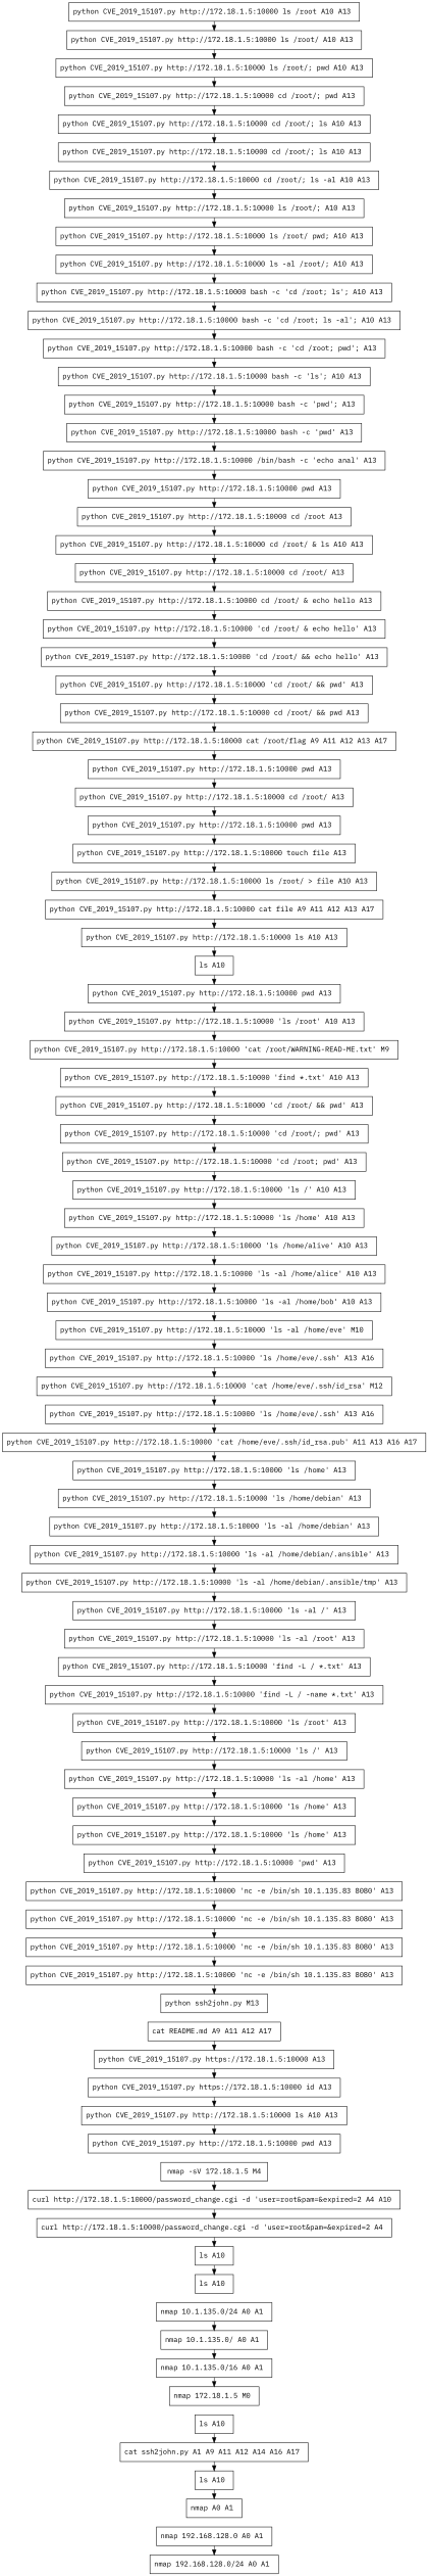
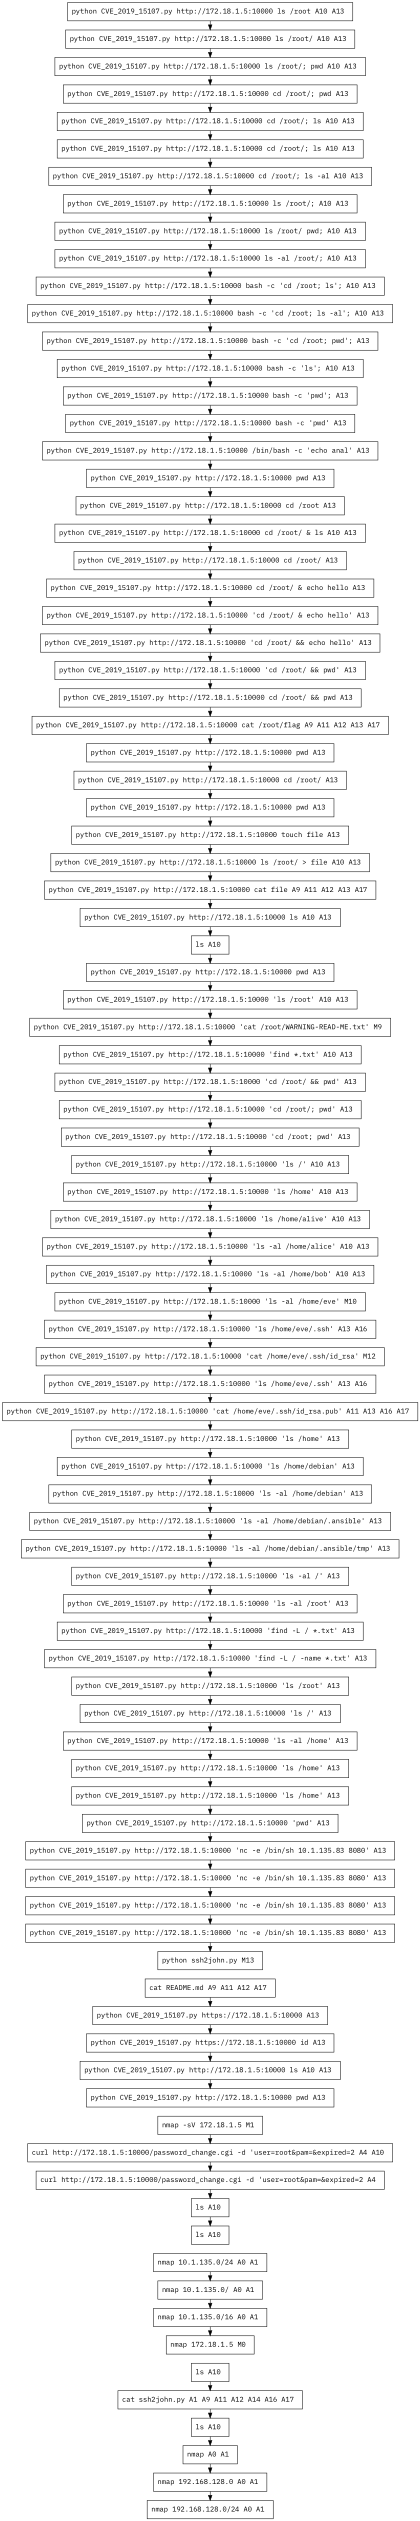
  digraph {
    fontname="IBM Plex Mono"
    rankdir=LR
    node [fontname="IBM Plex Mono" shape=box]
    edge [constraint=false fontname="IBM Plex Mono"]
    n1 [label="ls A10 "]
    n2 [label="cat ssh2john.py A1 A9 A11 A12 A14 A16 A17 "]
    n3 [label="ls A10 "]
    n4 [label="nmap A0 A1 "]
    n5 [label="nmap 192.168.128.0 A0 A1 "]
    n6 [label="nmap 192.168.128.0/24 A0 A1 "]
    n7 [label="nmap 10.1.135.0/24 A0 A1 "]
    n8 [label="nmap 10.1.135.0/ A0 A1 "]
    n9 [label="nmap 10.1.135.0/16 A0 A1 "]
    n10 [label="nmap 172.18.1.5 M0 "]
-   n11 [label="nmap -sV 172.18.1.5 M4"]
+   n11 [label="nmap -sV 172.18.1.5 M1 "]
    n12 [label="curl http://172.18.1.5:10000/password_change.cgi -d 'user=root&pam=&expired=2 A4 A10 "]
    n13 [label="curl http://172.18.1.5:10000/password_change.cgi -d 'user=root&pam=&expired=2 A4 "]
    n14 [label="ls A10 "]
    n15 [label="ls A10 "]
    n16 [label="cat README.md A9 A11 A12 A17 "]
    n17 [label="python CVE_2019_15107.py https://172.18.1.5:10000 A13 "]
    n18 [label="python CVE_2019_15107.py https://172.18.1.5:10000 id A13 "]
    n19 [label="python CVE_2019_15107.py http://172.18.1.5:10000 ls A10 A13 "]
    n20 [label="python CVE_2019_15107.py http://172.18.1.5:10000 pwd A13 "]
    n21 [label="python CVE_2019_15107.py http://172.18.1.5:10000 ls /root A10 A13 "]
    n22 [label="python CVE_2019_15107.py http://172.18.1.5:10000 ls /root/ A10 A13 "]
    n23 [label="python CVE_2019_15107.py http://172.18.1.5:10000 ls /root/; pwd A10 A13 "]
    n24 [label="python CVE_2019_15107.py http://172.18.1.5:10000 cd /root/; pwd A13 "]
    n25 [label="python CVE_2019_15107.py http://172.18.1.5:10000 cd /root/; ls A10 A13 "]
    n26 [label="python CVE_2019_15107.py http://172.18.1.5:10000 cd /root/; ls A10 A13 "]
    n27 [label="python CVE_2019_15107.py http://172.18.1.5:10000 cd /root/; ls -al A10 A13 "]
    n28 [label="python CVE_2019_15107.py http://172.18.1.5:10000 ls /root/; A10 A13 "]
    n29 [label="python CVE_2019_15107.py http://172.18.1.5:10000 ls /root/ pwd; A10 A13 "]
    n30 [label="python CVE_2019_15107.py http://172.18.1.5:10000 ls -al /root/; A10 A13 "]
    n31 [label="python CVE_2019_15107.py http://172.18.1.5:10000 bash -c 'cd /root; ls'; A10 A13 "]
    n32 [label="python CVE_2019_15107.py http://172.18.1.5:10000 bash -c 'cd /root; ls -al'; A10 A13 "]
    n33 [label="python CVE_2019_15107.py http://172.18.1.5:10000 bash -c 'cd /root; pwd'; A13 "]
    n34 [label="python CVE_2019_15107.py http://172.18.1.5:10000 bash -c 'ls'; A10 A13 "]
    n35 [label="python CVE_2019_15107.py http://172.18.1.5:10000 bash -c 'pwd'; A13 "]
    n36 [label="python CVE_2019_15107.py http://172.18.1.5:10000 bash -c 'pwd' A13 "]
    n37 [label="python CVE_2019_15107.py http://172.18.1.5:10000 /bin/bash -c 'echo anal' A13 "]
    n38 [label="python CVE_2019_15107.py http://172.18.1.5:10000 pwd A13 "]
    n39 [label="python CVE_2019_15107.py http://172.18.1.5:10000 cd /root A13 "]
    n40 [label="python CVE_2019_15107.py http://172.18.1.5:10000 cd /root/ & ls A10 A13 "]
    n41 [label="python CVE_2019_15107.py http://172.18.1.5:10000 cd /root/ A13 "]
    n42 [label="python CVE_2019_15107.py http://172.18.1.5:10000 cd /root/ & echo hello A13 "]
    n43 [label="python CVE_2019_15107.py http://172.18.1.5:10000 'cd /root/ & echo hello' A13 "]
    n44 [label="python CVE_2019_15107.py http://172.18.1.5:10000 'cd /root/ && echo hello' A13 "]
    n45 [label="python CVE_2019_15107.py http://172.18.1.5:10000 'cd /root/ && pwd' A13 "]
    n46 [label="python CVE_2019_15107.py http://172.18.1.5:10000 cd /root/ && pwd A13 "]
    n47 [label="python CVE_2019_15107.py http://172.18.1.5:10000 cat /root/flag A9 A11 A12 A13 A17 "]
    n48 [label="python CVE_2019_15107.py http://172.18.1.5:10000 pwd A13 "]
    n49 [label="python CVE_2019_15107.py http://172.18.1.5:10000 cd /root/ A13 "]
    n50 [label="python CVE_2019_15107.py http://172.18.1.5:10000 pwd A13 "]
    n51 [label="python CVE_2019_15107.py http://172.18.1.5:10000 touch file A13 "]
    n52 [label="python CVE_2019_15107.py http://172.18.1.5:10000 ls /root/ > file A10 A13 "]
    n53 [label="python CVE_2019_15107.py http://172.18.1.5:10000 cat file A9 A11 A12 A13 A17 "]
    n54 [label="python CVE_2019_15107.py http://172.18.1.5:10000 ls A10 A13 "]
    n55 [label="ls A10 "]
    n56 [label="python CVE_2019_15107.py http://172.18.1.5:10000 pwd A13 "]
    n57 [label="python CVE_2019_15107.py http://172.18.1.5:10000 'ls /root' A10 A13 "]
    n58 [label="python CVE_2019_15107.py http://172.18.1.5:10000 'cat /root/WARNING-READ-ME.txt' M9 "]
    n59 [label="python CVE_2019_15107.py http://172.18.1.5:10000 'find *.txt' A10 A13 "]
    n60 [label="python CVE_2019_15107.py http://172.18.1.5:10000 'cd /root/ && pwd' A13 "]
    n61 [label="python CVE_2019_15107.py http://172.18.1.5:10000 'cd /root/; pwd' A13 "]
    n62 [label="python CVE_2019_15107.py http://172.18.1.5:10000 'cd /root; pwd' A13 "]
    n63 [label="python CVE_2019_15107.py http://172.18.1.5:10000 'ls /' A10 A13 "]
    n64 [label="python CVE_2019_15107.py http://172.18.1.5:10000 'ls /home' A10 A13 "]
    n65 [label="python CVE_2019_15107.py http://172.18.1.5:10000 'ls /home/alive' A10 A13 "]
    n66 [label="python CVE_2019_15107.py http://172.18.1.5:10000 'ls -al /home/alice' A10 A13 "]
    n67 [label="python CVE_2019_15107.py http://172.18.1.5:10000 'ls -al /home/bob' A10 A13 "]
    n68 [label="python CVE_2019_15107.py http://172.18.1.5:10000 'ls -al /home/eve' M10 "]
    n69 [label="python CVE_2019_15107.py http://172.18.1.5:10000 'ls /home/eve/.ssh' A13 A16 "]
    n70 [label="python CVE_2019_15107.py http://172.18.1.5:10000 'cat /home/eve/.ssh/id_rsa' M12 "]
    n71 [label="python CVE_2019_15107.py http://172.18.1.5:10000 'ls /home/eve/.ssh' A13 A16 "]
    n72 [label="python CVE_2019_15107.py http://172.18.1.5:10000 'cat /home/eve/.ssh/id_rsa.pub' A11 A13 A16 A17 "]
    n73 [label="python CVE_2019_15107.py http://172.18.1.5:10000 'ls /home' A13 "]
    n74 [label="python CVE_2019_15107.py http://172.18.1.5:10000 'ls /home/debian' A13 "]
    n75 [label="python CVE_2019_15107.py http://172.18.1.5:10000 'ls -al /home/debian' A13 "]
    n76 [label="python CVE_2019_15107.py http://172.18.1.5:10000 'ls -al /home/debian/.ansible' A13 "]
    n77 [label="python CVE_2019_15107.py http://172.18.1.5:10000 'ls -al /home/debian/.ansible/tmp' A13 "]
    n78 [label="python CVE_2019_15107.py http://172.18.1.5:10000 'ls -al /' A13 "]
    n79 [label="python CVE_2019_15107.py http://172.18.1.5:10000 'ls -al /root' A13 "]
    n80 [label="python CVE_2019_15107.py http://172.18.1.5:10000 'find -L / *.txt' A13 "]
    n81 [label="python CVE_2019_15107.py http://172.18.1.5:10000 'find -L / -name *.txt' A13 "]
    n82 [label="python CVE_2019_15107.py http://172.18.1.5:10000 'ls /root' A13 "]
    n83 [label="python CVE_2019_15107.py http://172.18.1.5:10000 'ls /' A13 "]
    n84 [label="python CVE_2019_15107.py http://172.18.1.5:10000 'ls -al /home' A13 "]
    n85 [label="python CVE_2019_15107.py http://172.18.1.5:10000 'ls /home' A13 "]
    n86 [label="python CVE_2019_15107.py http://172.18.1.5:10000 'ls /home' A13 "]
    n87 [label="python CVE_2019_15107.py http://172.18.1.5:10000 'pwd' A13 "]
    n88 [label="python CVE_2019_15107.py http://172.18.1.5:10000 'nc -e /bin/sh 10.1.135.83 8080' A13 "]
    n89 [label="python CVE_2019_15107.py http://172.18.1.5:10000 'nc -e /bin/sh 10.1.135.83 8080' A13 "]
    n90 [label="python CVE_2019_15107.py http://172.18.1.5:10000 'nc -e /bin/sh 10.1.135.83 8080' A13 "]
    n91 [label="python CVE_2019_15107.py http://172.18.1.5:10000 'nc -e /bin/sh 10.1.135.83 8080' A13 "]
    n92 [label="python ssh2john.py M13 "]
    n1 -> n2
    n2 -> n3
    n3 -> n4
+   n4 -> n5
    n5 -> n6
    n7 -> n8
    n8 -> n9
    n9 -> n10
    n11 -> n12
    n12 -> n13
    n13 -> n14
    n14 -> n15
    n16 -> n17
    n17 -> n18
    n18 -> n19
    n19 -> n20
    n21 -> n22
    n22 -> n23
    n23 -> n24
    n24 -> n25
    n25 -> n26
    n26 -> n27
    n27 -> n28
    n28 -> n29
    n29 -> n30
    n30 -> n31
    n31 -> n32
    n32 -> n33
    n33 -> n34
    n34 -> n35
    n35 -> n36
    n36 -> n37
    n37 -> n38
    n38 -> n39
    n39 -> n40
    n40 -> n41
    n41 -> n42
    n42 -> n43
    n43 -> n44
    n44 -> n45
    n45 -> n46
    n46 -> n47
    n47 -> n48
    n48 -> n49
    n49 -> n50
    n50 -> n51
    n51 -> n52
    n52 -> n53
    n53 -> n54
    n54 -> n55
    n55 -> n56
    n56 -> n57
    n57 -> n58
    n58 -> n59
    n59 -> n60
    n60 -> n61
    n61 -> n62
    n62 -> n63
    n63 -> n64
    n64 -> n65
    n65 -> n66
    n66 -> n67
    n67 -> n68
    n68 -> n69
    n69 -> n70
    n70 -> n71
    n71 -> n72
    n72 -> n73
    n73 -> n74
    n74 -> n75
    n75 -> n76
    n76 -> n77
    n77 -> n78
    n78 -> n79
    n79 -> n80
    n80 -> n81
    n81 -> n82
    n82 -> n83
    n83 -> n84
    n84 -> n85
    n85 -> n86
    n86 -> n87
    n87 -> n88
    n88 -> n89
    n89 -> n90
    n90 -> n91
    n91 -> n92
  }
